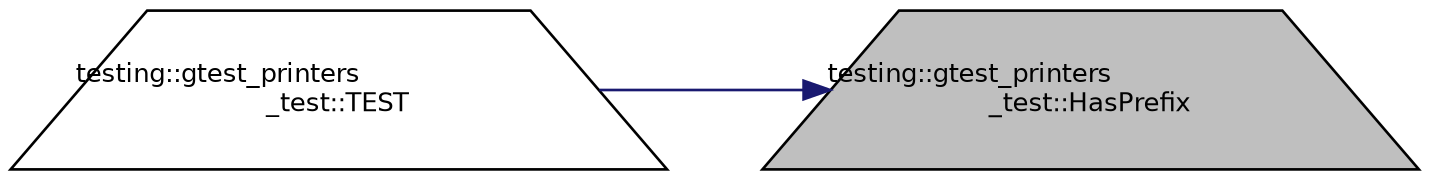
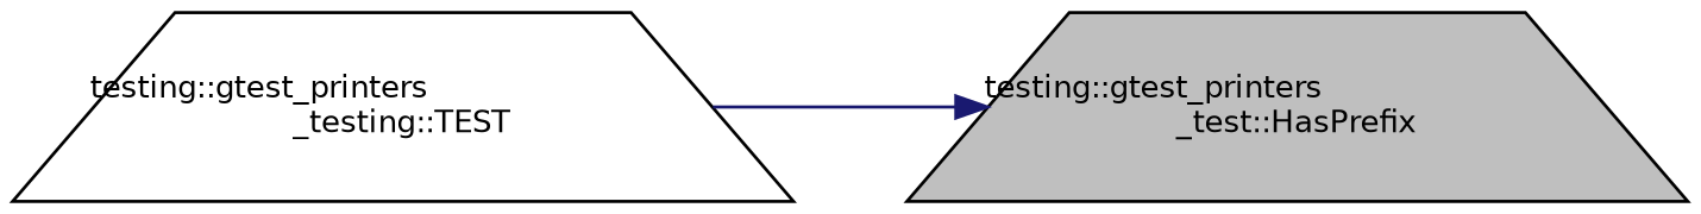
  digraph {
    rankdir=RL
    node [color=black fontname=Helvetica fontsize=10 shape=trapezium]
    n1 [fillcolor=grey75 fontcolor=black height=0.2 label="testing::gtest_printers\l_test::HasPrefix" style=filled width=0.4]
-   n2 [height=0.2 label="testing::gtest_printers\l_test::TEST" width=0.4]
+   n2 [height=0.2 label="testing::gtest_printers\l_testing::TEST" width=0.4]
    n1 -> n2 [color=midnightblue dir=back fontname=Helvetica fontsize=10 labelfontname=Helvetica labelfontsize=10 style=solid]
  }
